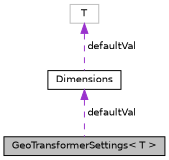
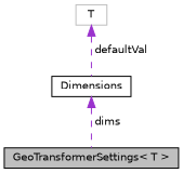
  digraph {
    node [color=black fillcolor=white fontname=Helvetica fontsize=10 shape=record style=filled]
    edge [color=darkorchid3 dir=back fontname=Helvetica fontsize=10 labelfontname=Helvetica labelfontsize=10 style=dashed]
    n1 [fillcolor=grey75 fontcolor=black height=0.2 label="GeoTransformerSettings\< T \>" width=0.4]
    n2 [height=0.2 label=Dimensions width=0.4]
    n3 [color=grey75 height=0.2 label=T width=0.4]
-   n2 -> n1 [label=" defaultVal"]
+   n2 -> n1 [label=" dims"]
    n3 -> n2 [label=" defaultVal"]
  }
